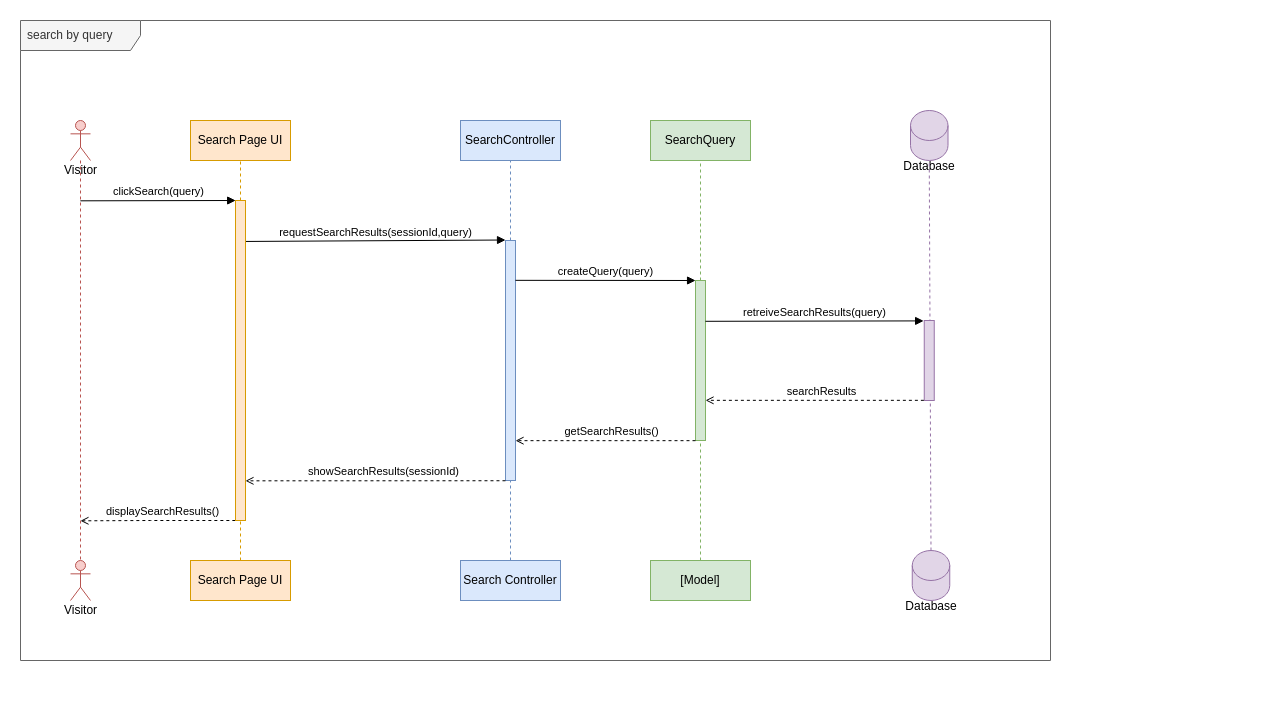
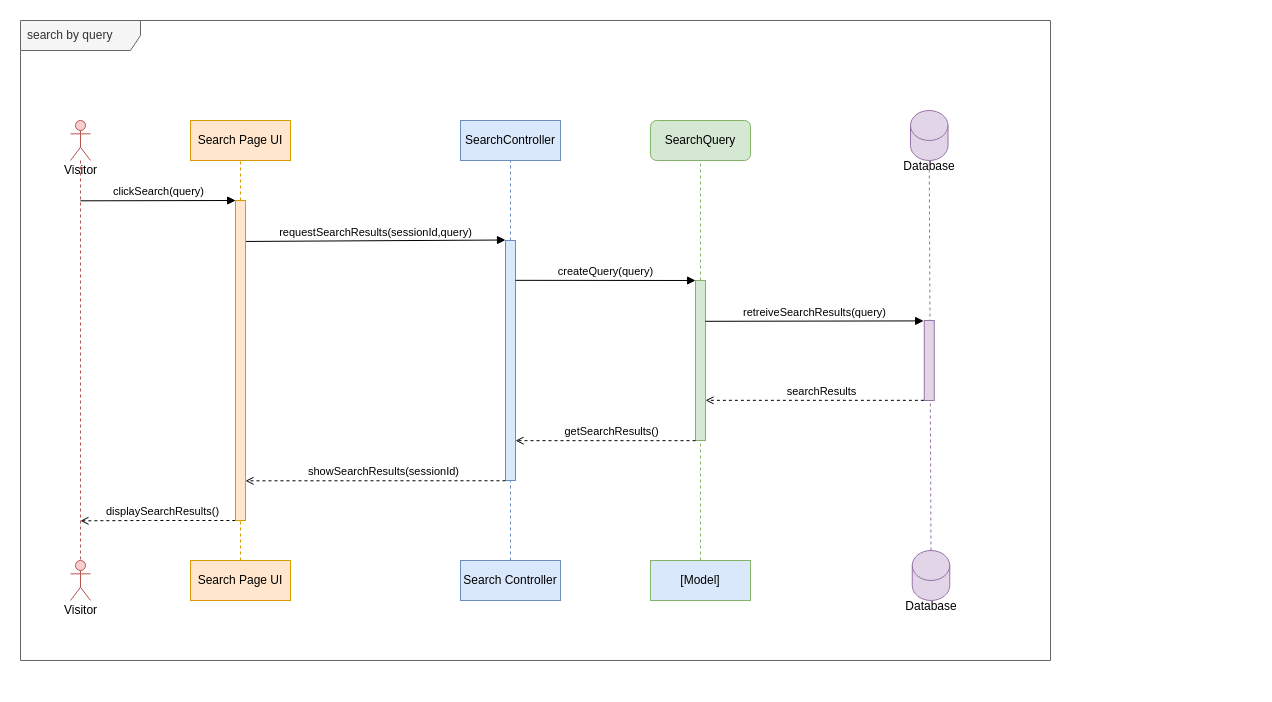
  <mxCell id="0" />
  <mxCell id="1" parent="0" />
  <mxCell id="2" value="" style="group" parent="1" vertex="1" connectable="0"><mxGeometry x="350" y="120" width="900" height="560" as="geometry" /></mxCell>
  <mxCell id="3" value="search by query" style="shape=umlFrame;whiteSpace=wrap;html=1;width=120;height=30;boundedLbl=1;verticalAlign=middle;align=left;spacingLeft=5;fillColor=#f5f5f5;fontColor=#333333;strokeColor=#666666;" parent="2" vertex="1"><mxGeometry x="-330" y="-100" width="1030" height="640" as="geometry" /></mxCell>
  <mxCell id="4" value="SearchController" style="rounded=0;whiteSpace=wrap;html=1;strokeColor=#6C8EBF;fillColor=#DAE8FC;" parent="2" vertex="1"><mxGeometry x="110" width="100" height="40" as="geometry" /></mxCell>
  <mxCell id="5" value="Search Controller" style="rounded=0;whiteSpace=wrap;html=1;strokeColor=#6C8EBF;fillColor=#DAE8FC;" parent="2" vertex="1"><mxGeometry x="110" y="440" width="100" height="40" as="geometry" /></mxCell>
  <mxCell id="6" value="" style="endArrow=none;html=1;rounded=0;entryX=0.5;entryY=1;entryDx=0;entryDy=0;exitX=0.5;exitY=0;exitDx=0;exitDy=0;strokeColor=#6C8EBF;dashed=1;" parent="2" source="8" target="4" edge="1"><mxGeometry width="50" height="50" relative="1" as="geometry"><mxPoint x="40" y="500" as="sourcePoint" /><mxPoint x="90" y="450" as="targetPoint" /></mxGeometry></mxCell>
  <mxCell id="7" value="" style="endArrow=none;html=1;rounded=0;entryX=0.5;entryY=1;entryDx=0;entryDy=0;exitX=0.5;exitY=0;exitDx=0;exitDy=0;strokeColor=#6C8EBF;dashed=1;" parent="2" source="5" target="8" edge="1"><mxGeometry width="50" height="50" relative="1" as="geometry"><mxPoint x="50" y="520" as="sourcePoint" /><mxPoint x="50" y="460" as="targetPoint" /></mxGeometry></mxCell>
  <mxCell id="8" value="&lt;span style=&quot;color: rgba(237, 237, 237, 0); font-family: monospace; font-size: 0px; text-align: start;&quot;&gt;%3CmxGraphModel%3E%3Croot%3E%3CmxCell%20id%3D%220%22%2F%3E%3CmxCell%20id%3D%221%22%20parent%3D%220%22%2F%3E%3CmxCell%20id%3D%222%22%20value%3D%22%5Bmessage%5D%22%20style%3D%22html%3D1%3BverticalAlign%3Dbottom%3BendArrow%3Dblock%3Brounded%3D0%3BexitX%3D0.983%3BexitY%3D0.126%3BexitDx%3D0%3BexitDy%3D0%3BexitPerimeter%3D0%3B%22%20edge%3D%221%22%20parent%3D%221%22%3E%3CmxGeometry%20x%3D%220.001%22%20relative%3D%221%22%20as%3D%22geometry%22%3E%3CmxPoint%20x%3D%22325%22%20y%3D%22240%22%20as%3D%22sourcePoint%22%2F%3E%3CmxPoint%20x%3D%22475%22%20y%3D%22240%22%20as%3D%22targetPoint%22%2F%3E%3CmxPoint%20as%3D%22offset%22%2F%3E%3C%2FmxGeometry%3E%3C%2FmxCell%3E%3C%2Froot%3E%3C%2FmxGraphModel%3E&lt;/span&gt;" style="html=1;points=[];perimeter=orthogonalPerimeter;fillColor=#DAE8FC;strokeColor=#6C8EBF;" parent="2" vertex="1"><mxGeometry x="155" y="120" width="10" height="240" as="geometry" /></mxCell>
  <mxCell id="9" value="" style="group" parent="2" vertex="1" connectable="0"><mxGeometry x="300" width="100" height="560" as="geometry" /></mxCell>
- <mxCell id="10" value="SearchQuery" style="rounded=0;whiteSpace=wrap;html=1;strokeColor=#82B366;fillColor=#D5E8D4;" parent="9" vertex="1"><mxGeometry width="100" height="40" as="geometry" /></mxCell>
- <mxCell id="11" value="[Model]" style="rounded=0;whiteSpace=wrap;html=1;strokeColor=#82B366;fillColor=#D5E8D4;" parent="9" vertex="1"><mxGeometry y="440" width="100" height="40" as="geometry" /></mxCell>
+ <mxCell id="10" value="SearchQuery" style="whiteSpace=wrap;html=1;strokeColor=#82B366;fillColor=#D5E8D4;rounded=1;" parent="9" vertex="1"><mxGeometry width="100" height="40" as="geometry" /></mxCell>
+ <mxCell id="11" value="[Model]" style="rounded=0;whiteSpace=wrap;html=1;strokeColor=#82B366;fillColor=#dae8fc;" parent="9" vertex="1"><mxGeometry y="440" width="100" height="40" as="geometry" /></mxCell>
  <mxCell id="12" value="" style="endArrow=none;html=1;rounded=0;entryX=0.5;entryY=1;entryDx=0;entryDy=0;exitX=0.5;exitY=0;exitDx=0;exitDy=0;strokeColor=#82B366;dashed=1;" parent="9" source="14" target="10" edge="1"><mxGeometry width="50" height="50" relative="1" as="geometry"><mxPoint x="40" y="500" as="sourcePoint" /><mxPoint x="90" y="450" as="targetPoint" /></mxGeometry></mxCell>
  <mxCell id="13" value="" style="endArrow=none;html=1;rounded=0;entryX=0.5;entryY=1;entryDx=0;entryDy=0;exitX=0.5;exitY=0;exitDx=0;exitDy=0;strokeColor=#82B366;dashed=1;" parent="9" source="11" target="14" edge="1"><mxGeometry width="50" height="50" relative="1" as="geometry"><mxPoint x="50" y="520" as="sourcePoint" /><mxPoint x="50" y="460" as="targetPoint" /></mxGeometry></mxCell>
  <mxCell id="14" value="&lt;span style=&quot;color: rgba(237, 237, 237, 0); font-family: monospace; font-size: 0px; text-align: start;&quot;&gt;%3CmxGraphModel%3E%3Croot%3E%3CmxCell%20id%3D%220%22%2F%3E%3CmxCell%20id%3D%221%22%20parent%3D%220%22%2F%3E%3CmxCell%20id%3D%222%22%20value%3D%22%5Bmessage%5D%22%20style%3D%22html%3D1%3BverticalAlign%3Dbottom%3BendArrow%3Dblock%3Brounded%3D0%3BexitX%3D0.983%3BexitY%3D0.126%3BexitDx%3D0%3BexitDy%3D0%3BexitPerimeter%3D0%3B%22%20edge%3D%221%22%20parent%3D%221%22%3E%3CmxGeometry%20x%3D%220.001%22%20relative%3D%221%22%20as%3D%22geometry%22%3E%3CmxPoint%20x%3D%22325%22%20y%3D%22240%22%20as%3D%22sourcePoint%22%2F%3E%3CmxPoint%20x%3D%22475%22%20y%3D%22240%22%20as%3D%22targetPoint%22%2F%3E%3CmxPoint%20as%3D%22offset%22%2F%3E%3C%2FmxGeometry%3E%3C%2FmxCell%3E%3C%2Froot%3E%3C%2FmxGraphModel%3E&lt;/span&gt;" style="html=1;points=[];perimeter=orthogonalPerimeter;fillColor=#D5E8D4;strokeColor=#82B366;" parent="9" vertex="1"><mxGeometry x="45" y="160" width="10" height="160" as="geometry" /></mxCell>
  <mxCell id="15" value="createQuery(query)" style="html=1;verticalAlign=bottom;endArrow=block;rounded=0;exitX=0.994;exitY=0.166;exitDx=0;exitDy=0;exitPerimeter=0;entryX=0.006;entryY=0;entryDx=0;entryDy=0;entryPerimeter=0;" parent="2" source="8" target="14" edge="1"><mxGeometry x="0.001" relative="1" as="geometry"><mxPoint x="54.87" y="159.6" as="sourcePoint" /><mxPoint x="205.09" y="160.16" as="targetPoint" /><mxPoint as="offset" /></mxGeometry></mxCell>
  <mxCell id="16" style="rounded=0;orthogonalLoop=1;jettySize=auto;html=1;endArrow=open;endFill=0;dashed=1;exitX=0;exitY=1.001;exitDx=0;exitDy=0;exitPerimeter=0;entryX=1.005;entryY=0.834;entryDx=0;entryDy=0;entryPerimeter=0;" parent="2" source="14" target="8" edge="1"><mxGeometry relative="1" as="geometry"><mxPoint x="54.96" y="320.16" as="targetPoint" /><mxPoint x="204.96" y="320" as="sourcePoint" /></mxGeometry></mxCell>
  <mxCell id="17" value="getSearchResults()" style="edgeLabel;html=1;align=center;verticalAlign=bottom;resizable=0;points=[];" parent="16" vertex="1" connectable="0"><mxGeometry x="-0.06" y="-1" relative="1" as="geometry"><mxPoint as="offset" /></mxGeometry></mxCell>
  <mxCell id="18" value="requestSearchResults(sessionId,query)" style="html=1;verticalAlign=bottom;endArrow=block;rounded=0;exitX=1.003;exitY=0.128;exitDx=0;exitDy=0;exitPerimeter=0;entryX=0.003;entryY=-0.002;entryDx=0;entryDy=0;entryPerimeter=0;" parent="1" source="43" target="8" edge="1"><mxGeometry x="-0.001" y="-1" relative="1" as="geometry"><mxPoint x="244.83" y="240.32" as="sourcePoint" /><mxPoint x="395" y="240.32" as="targetPoint" /><mxPoint as="offset" /></mxGeometry></mxCell>
  <mxCell id="19" style="edgeStyle=none;rounded=0;orthogonalLoop=1;jettySize=auto;html=1;endArrow=open;endFill=0;dashed=1;exitX=-0.015;exitY=1;exitDx=0;exitDy=0;exitPerimeter=0;entryX=0.495;entryY=1.001;entryDx=0;entryDy=0;entryPerimeter=0;" parent="1" source="43" target="36" edge="1"><mxGeometry relative="1" as="geometry"><Array as="points"><mxPoint x="150" y="520" /></Array><mxPoint x="80" y="520" as="targetPoint" /><mxPoint x="235.11" y="519.36" as="sourcePoint" /></mxGeometry></mxCell>
  <mxCell id="20" value="displaySearchResults()" style="edgeLabel;html=1;align=center;verticalAlign=bottom;resizable=0;points=[];" parent="19" vertex="1" connectable="0"><mxGeometry x="-0.06" y="-1" relative="1" as="geometry"><mxPoint as="offset" /></mxGeometry></mxCell>
  <mxCell id="21" value="" style="group;verticalAlign=top;spacingTop=36;" parent="1" vertex="1" connectable="0"><mxGeometry x="910" y="110" width="39.25" height="500" as="geometry" /></mxCell>
  <mxCell id="22" value="Database" style="shape=cylinder3;whiteSpace=wrap;html=1;boundedLbl=1;backgroundOutline=1;size=15;strokeColor=#9673A6;fillColor=#E1D5E7;verticalAlign=middle;spacingTop=36;" parent="21" vertex="1"><mxGeometry width="37.5" height="50" as="geometry" /></mxCell>
  <mxCell id="23" value="Database" style="shape=cylinder3;whiteSpace=wrap;html=1;boundedLbl=1;backgroundOutline=1;size=15;strokeColor=#9673A6;fillColor=#E1D5E7;spacingTop=36;" parent="21" vertex="1"><mxGeometry x="1.75" y="440" width="37.5" height="50" as="geometry" /></mxCell>
  <mxCell id="24" value="" style="endArrow=none;html=1;rounded=0;entryX=0.5;entryY=1;entryDx=0;entryDy=0;entryPerimeter=0;exitX=0.5;exitY=0;exitDx=0;exitDy=0;exitPerimeter=0;dashed=1;strokeColor=#9673A6;" parent="21" source="23" target="22" edge="1"><mxGeometry width="50" height="50" relative="1" as="geometry"><mxPoint x="-191.25" y="200" as="sourcePoint" /><mxPoint x="-141.25" y="150" as="targetPoint" /></mxGeometry></mxCell>
  <mxCell id="25" value="" style="html=1;points=[];perimeter=orthogonalPerimeter;fillColor=#e1d5e7;strokeColor=#9673a6;" parent="21" vertex="1"><mxGeometry x="13.75" y="210" width="10" height="80" as="geometry" /></mxCell>
  <mxCell id="26" value="retreiveSearchResults(query)" style="html=1;verticalAlign=bottom;endArrow=block;rounded=0;exitX=0.992;exitY=0.255;exitDx=0;exitDy=0;exitPerimeter=0;entryX=-0.062;entryY=0.005;entryDx=0;entryDy=0;entryPerimeter=0;" parent="1" source="14" target="25" edge="1"><mxGeometry x="0.002" relative="1" as="geometry"><mxPoint x="565.4" y="320.48" as="sourcePoint" /><mxPoint x="710" y="320" as="targetPoint" /><mxPoint as="offset" /></mxGeometry></mxCell>
  <mxCell id="27" style="rounded=0;orthogonalLoop=1;jettySize=auto;html=1;endArrow=open;endFill=0;dashed=1;exitX=-0.002;exitY=1.001;exitDx=0;exitDy=0;exitPerimeter=0;entryX=0.998;entryY=0.876;entryDx=0;entryDy=0;entryPerimeter=0;" parent="1" source="8" target="43" edge="1"><mxGeometry relative="1" as="geometry"><mxPoint x="245.06" y="480.32" as="targetPoint" /><mxPoint x="395.12" y="479.52" as="sourcePoint" /></mxGeometry></mxCell>
  <mxCell id="28" value="showSearchResults(sessionId)" style="edgeLabel;html=1;align=center;verticalAlign=bottom;resizable=0;points=[];" parent="27" vertex="1" connectable="0"><mxGeometry x="-0.06" y="-1" relative="1" as="geometry"><mxPoint as="offset" /></mxGeometry></mxCell>
  <mxCell id="29" style="rounded=0;orthogonalLoop=1;jettySize=auto;html=1;endArrow=open;endFill=0;dashed=1;exitX=-0.037;exitY=0.998;exitDx=0;exitDy=0;exitPerimeter=0;entryX=1.004;entryY=0.749;entryDx=0;entryDy=0;entryPerimeter=0;" parent="1" source="25" target="14" edge="1"><mxGeometry relative="1" as="geometry"><mxPoint x="564.85" y="400" as="targetPoint" /><mxPoint x="715" y="400" as="sourcePoint" /></mxGeometry></mxCell>
  <mxCell id="30" value="searchResults" style="edgeLabel;html=1;align=center;verticalAlign=bottom;resizable=0;points=[];" parent="29" vertex="1" connectable="0"><mxGeometry x="-0.06" y="-1" relative="1" as="geometry"><mxPoint as="offset" /></mxGeometry></mxCell>
  <mxCell id="31" value="" style="group" parent="1" vertex="1" connectable="0"><mxGeometry x="70" y="110" width="20" height="480" as="geometry" /></mxCell>
  <mxCell id="32" value="" style="group" parent="31" vertex="1" connectable="0"><mxGeometry y="10" width="20" height="480" as="geometry" /></mxCell>
  <mxCell id="33" value="" style="endArrow=none;html=1;rounded=0;entryX=0.5;entryY=0;entryDx=0;entryDy=0;entryPerimeter=0;dashed=1;strokeColor=#B85450;" parent="32" source="35" target="34" edge="1"><mxGeometry width="50" height="50" relative="1" as="geometry"><mxPoint x="100" y="270" as="sourcePoint" /><mxPoint x="150" y="220" as="targetPoint" /></mxGeometry></mxCell>
  <mxCell id="34" value="Visitor" style="shape=umlActor;verticalLabelPosition=middle;verticalAlign=top;html=1;outlineConnect=0;strokeColor=light-dark(#B85450,#D7817E);fillColor=light-dark(#F8CECC,#512D2B);labelPosition=center;align=center;spacingTop=36;" parent="32" vertex="1"><mxGeometry y="440" width="20" height="40" as="geometry" /></mxCell>
  <mxCell id="35" value="Visitor" style="shape=umlActor;verticalLabelPosition=middle;verticalAlign=top;html=1;outlineConnect=0;strokeColor=light-dark(#B85450,#D7817E);fillColor=light-dark(#F8CECC,#512D2B);labelPosition=center;align=center;spacingTop=36;" parent="32" vertex="1"><mxGeometry width="20" height="40" as="geometry" /></mxCell>
  <mxCell id="36" value="&lt;span style=&quot;color: rgba(0, 0, 0, 0); font-family: monospace; font-size: 0px; text-align: start;&quot;&gt;%3CmxGraphModel%3E%3Croot%3E%3CmxCell%20id%3D%220%22%2F%3E%3CmxCell%20id%3D%221%22%20parent%3D%220%22%2F%3E%3CmxCell%20id%3D%222%22%20value%3D%22%5Bmessage%5D%22%20style%3D%22html%3D1%3BverticalAlign%3Dbottom%3BendArrow%3Dblock%3Brounded%3D0%3BexitX%3D0.983%3BexitY%3D0.126%3BexitDx%3D0%3BexitDy%3D0%3BexitPerimeter%3D0%3B%22%20edge%3D%221%22%20parent%3D%221%22%3E%3CmxGeometry%20x%3D%220.001%22%20relative%3D%221%22%20as%3D%22geometry%22%3E%3CmxPoint%20x%3D%22325%22%20y%3D%22240%22%20as%3D%22sourcePoint%22%2F%3E%3CmxPoint%20x%3D%22475%22%20y%3D%22240%22%20as%3D%22targetPoint%22%2F%3E%3CmxPoint%20as%3D%22offset%22%2F%3E%3C%2FmxGeometry%3E%3C%2FmxCell%3E%3C%2Froot%3E%3C%2FmxGraphModel%3E&lt;/span&gt;" style="html=1;points=[];perimeter=orthogonalPerimeter;fillColor=#FFE6CC00;strokeColor=#D79B0000;" parent="32" vertex="1"><mxGeometry x="5" y="80" width="10" height="320" as="geometry" /></mxCell>
  <mxCell id="37" value="clickSearch(query)" style="html=1;verticalAlign=bottom;endArrow=block;rounded=0;entryX=0.018;entryY=0;entryDx=0;entryDy=0;entryPerimeter=0;exitX=0.486;exitY=0.001;exitDx=0;exitDy=0;exitPerimeter=0;" parent="1" source="36" target="43" edge="1"><mxGeometry x="0.001" relative="1" as="geometry"><mxPoint x="80" y="200" as="sourcePoint" /><mxPoint x="235.42" y="199.36" as="targetPoint" /><mxPoint as="offset" /></mxGeometry></mxCell>
  <mxCell id="38" value="" style="group" parent="1" vertex="1" connectable="0"><mxGeometry x="190" y="120" width="100" height="560" as="geometry" /></mxCell>
  <mxCell id="39" value="Search Page UI" style="rounded=0;whiteSpace=wrap;html=1;strokeColor=#D79B00;fillColor=#FFE6CC;" parent="38" vertex="1"><mxGeometry width="100" height="40" as="geometry" /></mxCell>
  <mxCell id="40" value="Search Page UI" style="rounded=0;whiteSpace=wrap;html=1;strokeColor=#D79B00;fillColor=#FFE6CC;" parent="38" vertex="1"><mxGeometry y="440" width="100" height="40" as="geometry" /></mxCell>
  <mxCell id="41" value="" style="endArrow=none;html=1;rounded=0;entryX=0.5;entryY=1;entryDx=0;entryDy=0;exitX=0.5;exitY=0;exitDx=0;exitDy=0;strokeColor=#D79B00;dashed=1;" parent="38" source="43" target="39" edge="1"><mxGeometry width="50" height="50" relative="1" as="geometry"><mxPoint x="40" y="500" as="sourcePoint" /><mxPoint x="90" y="450" as="targetPoint" /></mxGeometry></mxCell>
  <mxCell id="42" value="" style="endArrow=none;html=1;rounded=0;entryX=0.5;entryY=1;entryDx=0;entryDy=0;exitX=0.5;exitY=0;exitDx=0;exitDy=0;strokeColor=#D79B00;dashed=1;" parent="38" source="40" target="43" edge="1"><mxGeometry width="50" height="50" relative="1" as="geometry"><mxPoint x="50" y="520" as="sourcePoint" /><mxPoint x="50" y="460" as="targetPoint" /></mxGeometry></mxCell>
  <mxCell id="43" value="&lt;span style=&quot;color: rgba(237, 237, 237, 0); font-family: monospace; font-size: 0px; text-align: start;&quot;&gt;%3CmxGraphModel%3E%3Croot%3E%3CmxCell%20id%3D%220%22%2F%3E%3CmxCell%20id%3D%221%22%20parent%3D%220%22%2F%3E%3CmxCell%20id%3D%222%22%20value%3D%22%5Bmessage%5D%22%20style%3D%22html%3D1%3BverticalAlign%3Dbottom%3BendArrow%3Dblock%3Brounded%3D0%3BexitX%3D0.983%3BexitY%3D0.126%3BexitDx%3D0%3BexitDy%3D0%3BexitPerimeter%3D0%3B%22%20edge%3D%221%22%20parent%3D%221%22%3E%3CmxGeometry%20x%3D%220.001%22%20relative%3D%221%22%20as%3D%22geometry%22%3E%3CmxPoint%20x%3D%22325%22%20y%3D%22240%22%20as%3D%22sourcePoint%22%2F%3E%3CmxPoint%20x%3D%22475%22%20y%3D%22240%22%20as%3D%22targetPoint%22%2F%3E%3CmxPoint%20as%3D%22offset%22%2F%3E%3C%2FmxGeometry%3E%3C%2FmxCell%3E%3C%2Froot%3E%3C%2FmxGraphModel%3E&lt;/span&gt;" style="html=1;points=[];perimeter=orthogonalPerimeter;fillColor=#ffe6cc;strokeColor=#d79b00;" parent="38" vertex="1"><mxGeometry x="45" y="80" width="10" height="320" as="geometry" /></mxCell>
